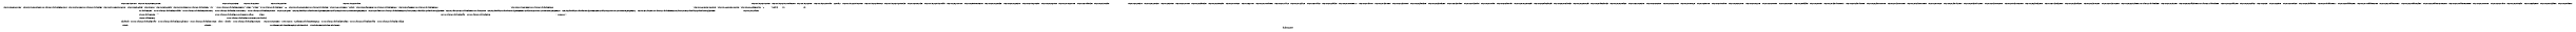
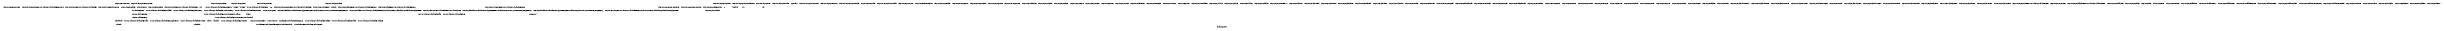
  digraph {
    label="Call graph: fix_spring_chunk.ll"
    node [shape=record]
    n1 [label="{_ZN9LAMMPS_NS3Fix14compute_vectorEi}"]
    n2 [label="{_ZN9LAMMPS_NS14FixSpringChunkC2EPNS_6LAMMPSEiPPc}"]
    n3 [label="{_ZN9LAMMPS_NS3FixC2EPNS_6LAMMPSEiPPc}"]
    n4 [label="{_ZNSaIcEC1Ev}"]
    n5 [label="{_ZNSt7__cxx1112basic_stringIcSt11char_traitsIcESaIcEEC2IS3_EEPKcRKS3_}"]
    n6 [label="{_ZN9LAMMPS_NS3FixD2Ev}"]
    n7 [label="{_ZNSaIcED1Ev}"]
    n8 [label="{_ZN9LAMMPS_NS5utils16missing_cmd_argsERKNSt7__cxx1112basic_stringIcSt11char_traitsIcESaIcEEEiS8_PNS_5ErrorE}"]
    n9 [label="{_ZNSt7__cxx1112basic_stringIcSt11char_traitsIcESaIcEED1Ev}"]
    n10 [label="{_ZN9LAMMPS_NS5utils6strdupERKNSt7__cxx1112basic_stringIcSt11char_traitsIcESaIcEEE}"]
    n11 [label="{_ZN9LAMMPS_NS5utils7numericEPKciS2_bPNS_6LAMMPSE}"]
    n12 [label="{_ZNSt7__cxx1112basic_stringIcSt11char_traitsIcESaIcEE13_M_local_dataEv}"]
    n13 [label="{_ZNSt7__cxx1112basic_stringIcSt11char_traitsIcESaIcEE12_Alloc_hiderC1EPcRKS3_}"]
    n14 [label="{_ZNSt11char_traitsIcE6lengthEPKc}"]
    n15 [label="{_ZNSt7__cxx1112basic_stringIcSt11char_traitsIcESaIcEE12_M_constructIPKcEEvT_S8_}"]
    n16 [label="{_ZNSt7__cxx1112basic_stringIcSt11char_traitsIcESaIcEE12_Alloc_hiderD2Ev}"]
    n17 [label="{_ZN9__gnu_cxx11char_traitsIcE6lengthEPKc}"]
    n18 [label="{strlen}"]
    n19 [label="{_ZNSt7__cxx1112basic_stringIcSt11char_traitsIcESaIcEE16_M_construct_auxIPKcEEvT_S8_St12__false_type}"]
    n20 [label="{_ZNSaIcED2Ev}"]
    n21 [label="{__dynamic_cast}"]
    n22 [label="{_ZdaPv}"]
    n23 [label="{_ZN9LAMMPS_NS14FixSpringChunkD0Ev}"]
    n24 [label="{_ZdlPv}"]
    n25 [label="{_ZN9LAMMPS_NS14FixSpringChunk7setmaskEv}"]
    n26 [label="{_ZN9__gnu_cxx11char_traitsIcE2eqERKcS3_}"]
    n27 [label="{_ZNSt7__cxx1112basic_stringIcSt11char_traitsIcESaIcEE12_M_constructIPKcEEvT_S8_St20forward_iterator_tag}"]
    n28 [label="{__gxx_personality_v0}"]
    n29 [label="{_ZN9LAMMPS_NS14FixSpringChunkD2Ev}"]
    n30 [label="{_ZN9LAMMPS_NS6Memory7destroyIdEEvRPPT_}"]
    n31 [label="{__clang_call_terminate}"]
    n32 [label="{_ZNK9LAMMPS_NS6Modify17get_compute_by_idERKNSt7__cxx1112basic_stringIcSt11char_traitsIcESaIcEEE}"]
    n33 [label="{_ZN9LAMMPS_NS6Memory5sfreeEPv}"]
    n34 [label="{__cxa_begin_catch}"]
    n35 [label="{_ZSt9terminatev}"]
    n36 [label="{_ZN9LAMMPS_NS14FixSpringChunk4initEv}"]
    n37 [label="{_ZN9LAMMPS_NS5utils8strmatchERKNSt7__cxx1112basic_stringIcSt11char_traitsIcESaIcEEES8_}"]
    n38 [label="{_ZN9LAMMPS_NS5Error3allIJRPcS3_EEEvRKNSt7__cxx1112basic_stringIcSt11char_traitsIcESaIcEEEiSB_DpOT_}"]
    n39 [label="{strcmp}"]
    n40 [label="{_ZN9LAMMPS_NS5Error3allIJRPcEEEvRKNSt7__cxx1112basic_stringIcSt11char_traitsIcESaIcEEEiSB_DpOT_}"]
    n41 [label="{_ZN3fmt6v9_lmp17basic_string_viewIcEC2ISt11char_traitsIcESaIcEEERKNSt7__cxx1112basic_stringIcT_T0_EE}"]
    n42 [label="{_ZN9LAMMPS_NS5Error4_allERKNSt7__cxx1112basic_stringIcSt11char_traitsIcESaIcEEEiN3fmt6v9_lmp17basic_string_viewIcEENSA_17basic_format_argsINSA_20basic_format_contextINSA_8appenderEcEEEE}"]
    n43 [label="{_ZN3fmt6v9_lmp16make_format_argsINS0_20basic_format_contextINS0_8appenderEcEEJRPcS6_EEENS0_16format_arg_storeIT_JDpNSt9remove_cvINSt16remove_referenceIT0_E4typeEE4typeEEEEDpOSB_}"]
    n44 [label="{_ZN3fmt6v9_lmp16make_format_argsINS0_20basic_format_contextINS0_8appenderEcEEJRPcEEENS0_16format_arg_storeIT_JDpNSt9remove_cvINSt16remove_referenceIT0_E4typeEE4typeEEEEDpOSB_}"]
    n45 [label="{_ZNKSt7__cxx1112basic_stringIcSt11char_traitsIcESaIcEE4dataEv}"]
    n46 [label="{_ZNKSt7__cxx1112basic_stringIcSt11char_traitsIcESaIcEE4sizeEv}"]
    n47 [label="{llvm.memcpy.p0.p0.i64}"]
    n48 [label="{_ZN9LAMMPS_NS14FixSpringChunk14min_post_forceEi}"]
    n49 [label="{_ZN9LAMMPS_NS14FixSpringChunk13write_restartEP8_IO_FILE}"]
    n50 [label="{llvm.fmuladd.f64}"]
    n51 [label="{fwrite}"]
    n52 [label="{_ZN9LAMMPS_NS14FixSpringChunk7restartEPc}"]
    n53 [label="{_ZN9LAMMPS_NS5Error7warningIJRiS2_EEEvRKNSt7__cxx1112basic_stringIcSt11char_traitsIcESaIcEEEiSA_DpOT_}"]
    n54 [label="{_ZN9LAMMPS_NS6Memory6createIdEEPPT_RS4_iiPKc}"]
    n55 [label="{_ZN9LAMMPS_NS16ComputeChunkAtom14compute_ichunkEv}"]
    n56 [label="{_ZN9LAMMPS_NS16ComputeChunkAtom12setup_chunksEv}"]
    n57 [label="{_ZN3fmt6v9_lmp16make_format_argsINS0_20basic_format_contextINS0_8appenderEcEEJRiS5_EEENS0_16format_arg_storeIT_JDpNSt9remove_cvINSt16remove_referenceIT0_E4typeEE4typeEEEEDpOSA_}"]
    n58 [label="{_ZN9LAMMPS_NS5Error8_warningERKNSt7__cxx1112basic_stringIcSt11char_traitsIcESaIcEEEiN3fmt6v9_lmp17basic_string_viewIcEENSA_17basic_format_argsINSA_20basic_format_contextINSA_8appenderEcEEEE}"]
    n59 [label="{_ZN9LAMMPS_NS6Memory7smallocElPKc}"]
    n60 [label="{_ZN9LAMMPS_NS14FixSpringChunk5setupEi}"]
    n61 [label="{_ZN9LAMMPS_NS5Respa13copy_f_flevelEi}"]
    n62 [label="{_ZN9LAMMPS_NS5Respa13copy_flevel_fEi}"]
    n63 [label="{_ZN9LAMMPS_NS14FixSpringChunk9min_setupEi}"]
    n64 [label="{_ZN9LAMMPS_NS14FixSpringChunk10post_forceEi}"]
    n65 [label="{sqrt}"]
    n66 [label="{_ZN9LAMMPS_NS14FixSpringChunk16post_force_respaEiii}"]
    n67 [label="{_ZN9LAMMPS_NS3Fix12memory_usageEv}"]
    n68 [label="{_ZN9__gnu_cxx17__is_null_pointerIKcEEbPT_}"]
    n69 [label="{_ZSt19__throw_logic_errorPKc}"]
    n70 [label="{_ZSt8distanceIPKcENSt15iterator_traitsIT_E15difference_typeES3_S3_}"]
    n71 [label="{_ZNSt7__cxx1112basic_stringIcSt11char_traitsIcESaIcEE9_M_createERmm}"]
    n72 [label="{_ZNSt7__cxx1112basic_stringIcSt11char_traitsIcESaIcEE7_M_dataEPc}"]
    n73 [label="{_ZNSt7__cxx1112basic_stringIcSt11char_traitsIcESaIcEE11_M_capacityEm}"]
    n74 [label="{_ZNKSt7__cxx1112basic_stringIcSt11char_traitsIcESaIcEE7_M_dataEv}"]
    n75 [label="{_ZNSt7__cxx1112basic_stringIcSt11char_traitsIcESaIcEE13_S_copy_charsEPcPKcS7_}"]
    n76 [label="{_ZNSt7__cxx1112basic_stringIcSt11char_traitsIcESaIcEE10_M_disposeEv}"]
    n77 [label="{__cxa_rethrow}"]
    n78 [label="{__cxa_end_catch}"]
    n79 [label="{_ZNSt7__cxx1112basic_stringIcSt11char_traitsIcESaIcEE13_M_set_lengthEm}"]
    n80 [label="{_ZSt19__iterator_categoryIPKcENSt15iterator_traitsIT_E17iterator_categoryERKS3_}"]
    n81 [label="{_ZSt10__distanceIPKcENSt15iterator_traitsIT_E15difference_typeES3_S3_St26random_access_iterator_tag}"]
    n82 [label="{_ZN9LAMMPS_NS14FixSpringChunk14compute_scalarEv}"]
    n83 [label="{_ZN9LAMMPS_NS3Fix16post_constructorEv}"]
    n84 [label="{_ZN9LAMMPS_NS3Fix9init_listEiPNS_9NeighListE}"]
    n85 [label="{_ZN9LAMMPS_NS3Fix18setup_pre_exchangeEv}"]
    n86 [label="{_ZN9LAMMPS_NS3Fix18setup_pre_neighborEv}"]
    n87 [label="{_ZN9LAMMPS_NS3Fix19setup_post_neighborEv}"]
    n88 [label="{_ZN9LAMMPS_NS3Fix15setup_pre_forceEi}"]
    n89 [label="{_ZN9LAMMPS_NS3Fix17setup_pre_reverseEii}"]
    n90 [label="{_ZN9LAMMPS_NS3Fix17initial_integrateEi}"]
    n91 [label="{_ZN9LAMMPS_NS3Fix14post_integrateEv}"]
+   n92 [label="{_ZN9LAMMPS_NS3Fix12pre_exchangeEv}"]
    n93 [label="{_ZN9LAMMPS_NS3Fix12pre_neighborEv}"]
    n94 [label="{_ZN9LAMMPS_NS3Fix13post_neighborEv}"]
    n95 [label="{_ZN9LAMMPS_NS3Fix9pre_forceEi}"]
    n96 [label="{_ZN9LAMMPS_NS3Fix11pre_reverseEii}"]
    n97 [label="{_ZN9LAMMPS_NS3Fix15final_integrateEv}"]
    n98 [label="{_ZN9LAMMPS_NS3Fix15fused_integrateEi}"]
    n99 [label="{_ZN9LAMMPS_NS3Fix11end_of_stepEv}"]
    n100 [label="{_ZN9LAMMPS_NS3Fix8post_runEv}"]
    n101 [label="{_ZN9LAMMPS_NS3Fix18write_restart_fileEPKc}"]
    n102 [label="{_ZN9LAMMPS_NS3Fix11grow_arraysEi}"]
    n103 [label="{_ZN9LAMMPS_NS3Fix11copy_arraysEiii}"]
    n104 [label="{_ZN9LAMMPS_NS3Fix10set_arraysEi}"]
    n105 [label="{_ZN9LAMMPS_NS3Fix13update_arraysEii}"]
    n106 [label="{_ZN9LAMMPS_NS3Fix12set_moleculeEiiiPdS1_S1_}"]
    n107 [label="{_ZN9LAMMPS_NS3Fix11clear_bonusEv}"]
    n108 [label="{_ZN9LAMMPS_NS3Fix11pack_borderEiPiPd}"]
    n109 [label="{_ZN9LAMMPS_NS3Fix13unpack_borderEiiPd}"]
    n110 [label="{_ZN9LAMMPS_NS3Fix13pack_exchangeEiPd}"]
    n111 [label="{_ZN9LAMMPS_NS3Fix15unpack_exchangeEiPd}"]
    n112 [label="{_ZN9LAMMPS_NS3Fix12pack_restartEiPd}"]
    n113 [label="{_ZN9LAMMPS_NS3Fix14unpack_restartEii}"]
    n114 [label="{_ZN9LAMMPS_NS3Fix12size_restartEi}"]
    n115 [label="{_ZN9LAMMPS_NS3Fix15maxsize_restartEv}"]
    n116 [label="{_ZN9LAMMPS_NS3Fix21setup_pre_force_respaEii}"]
    n117 [label="{_ZN9LAMMPS_NS3Fix23initial_integrate_respaEiii}"]
    n118 [label="{_ZN9LAMMPS_NS3Fix20post_integrate_respaEii}"]
    n119 [label="{_ZN9LAMMPS_NS3Fix15pre_force_respaEiii}"]
    n120 [label="{_ZN9LAMMPS_NS3Fix21final_integrate_respaEii}"]
    n121 [label="{_ZN9LAMMPS_NS3Fix16min_pre_exchangeEv}"]
    n122 [label="{_ZN9LAMMPS_NS3Fix16min_pre_neighborEv}"]
    n123 [label="{_ZN9LAMMPS_NS3Fix13min_pre_forceEi}"]
    n124 [label="{_ZN9LAMMPS_NS3Fix15min_pre_reverseEii}"]
    n125 [label="{_ZN9LAMMPS_NS3Fix10min_energyEPd}"]
    n126 [label="{_ZN9LAMMPS_NS3Fix9min_storeEv}"]
    n127 [label="{_ZN9LAMMPS_NS3Fix14min_clearstoreEv}"]
    n128 [label="{_ZN9LAMMPS_NS3Fix13min_pushstoreEv}"]
    n129 [label="{_ZN9LAMMPS_NS3Fix12min_popstoreEv}"]
    n130 [label="{_ZN9LAMMPS_NS3Fix13min_reset_refEv}"]
    n131 [label="{_ZN9LAMMPS_NS3Fix8min_stepEdPd}"]
    n132 [label="{_ZN9LAMMPS_NS3Fix9max_alphaEPd}"]
    n133 [label="{_ZN9LAMMPS_NS3Fix7min_dofEv}"]
    n134 [label="{_ZN9LAMMPS_NS3Fix17pack_forward_commEiPiPdiS1_}"]
    n135 [label="{_ZN9LAMMPS_NS3Fix19unpack_forward_commEiiPd}"]
    n136 [label="{_ZN9LAMMPS_NS3Fix22pack_reverse_comm_sizeEii}"]
    n137 [label="{_ZN9LAMMPS_NS3Fix17pack_reverse_commEiiPd}"]
    n138 [label="{_ZN9LAMMPS_NS3Fix19unpack_reverse_commEiPiPd}"]
    n139 [label="{_ZN9LAMMPS_NS3Fix10reset_gridEv}"]
    n140 [label="{_ZN9LAMMPS_NS3Fix17pack_forward_gridEiPviPi}"]
    n141 [label="{_ZN9LAMMPS_NS3Fix19unpack_forward_gridEiPviPi}"]
    n142 [label="{_ZN9LAMMPS_NS3Fix17pack_reverse_gridEiPviPi}"]
    n143 [label="{_ZN9LAMMPS_NS3Fix19unpack_reverse_gridEiPviPi}"]
    n144 [label="{_ZN9LAMMPS_NS3Fix15pack_remap_gridEiPviPi}"]
    n145 [label="{_ZN9LAMMPS_NS3Fix17unpack_remap_gridEiPviPi}"]
    n146 [label="{_ZN9LAMMPS_NS3Fix16unpack_read_gridEiPc}"]
    n147 [label="{_ZN9LAMMPS_NS3Fix15pack_write_gridEiPv}"]
    n148 [label="{_ZN9LAMMPS_NS3Fix17unpack_write_gridEiPvPi}"]
    n149 [label="{_ZN9LAMMPS_NS3Fix16get_grid_by_nameERKNSt7__cxx1112basic_stringIcSt11char_traitsIcESaIcEEERi}"]
    n150 [label="{_ZN9LAMMPS_NS3Fix17get_grid_by_indexEi}"]
    n151 [label="{_ZN9LAMMPS_NS3Fix20get_griddata_by_nameEiRKNSt7__cxx1112basic_stringIcSt11char_traitsIcESaIcEEERi}"]
    n152 [label="{_ZN9LAMMPS_NS3Fix21get_griddata_by_indexEi}"]
    n153 [label="{_ZN9LAMMPS_NS3Fix13compute_arrayEii}"]
    n154 [label="{_ZN9LAMMPS_NS3Fix3dofEi}"]
    n155 [label="{_ZN9LAMMPS_NS3Fix6deformEi}"]
    n156 [label="{_ZN9LAMMPS_NS3Fix12reset_targetEd}"]
    n157 [label="{_ZN9LAMMPS_NS3Fix16read_data_headerEPc}"]
    n158 [label="{_ZN9LAMMPS_NS3Fix17read_data_sectionEPciS1_i}"]
    n159 [label="{_ZN9LAMMPS_NS3Fix20read_data_skip_linesEPc}"]
    n160 [label="{_ZN9LAMMPS_NS3Fix17write_data_headerEP8_IO_FILEi}"]
    n161 [label="{_ZN9LAMMPS_NS3Fix23write_data_section_sizeEiRiS1_}"]
    n162 [label="{_ZN9LAMMPS_NS3Fix23write_data_section_packEiPPd}"]
    n163 [label="{_ZN9LAMMPS_NS3Fix26write_data_section_keywordEiP8_IO_FILE}"]
    n164 [label="{_ZN9LAMMPS_NS3Fix18write_data_sectionEiP8_IO_FILEiPPdi}"]
    n165 [label="{_ZN9LAMMPS_NS3Fix13zero_momentumEv}"]
    n166 [label="{_ZN9LAMMPS_NS3Fix13zero_rotationEv}"]
    n167 [label="{_ZN9LAMMPS_NS3Fix15rebuild_specialEv}"]
    n168 [label="{_ZN9LAMMPS_NS3Fix5imageERPiRPPd}"]
    n169 [label="{_ZN9LAMMPS_NS3Fix12modify_paramEiPPc}"]
    n170 [label="{_ZN9LAMMPS_NS3Fix7extractEPKcRi}"]
    n2 -> n3
    n2 -> n4
    n2 -> n5
    n2 -> n6
    n2 -> n7
    n2 -> n8
    n2 -> n9
    n2 -> n10
    n2 -> n11
    n5 -> n12
    n5 -> n13
    n5 -> n14
    n5 -> n15
    n5 -> n16
    n14 -> n17
    n14 -> n18
    n15 -> n19
    n16 -> n20
    n17 -> n26
    n19 -> n27
    n23 -> n24
    n27 -> n31
    n27 -> n34
    n27 -> n68
    n27 -> n69
    n27 -> n70
    n27 -> n71
    n27 -> n72
    n27 -> n73
    n27 -> n74
    n27 -> n75
    n27 -> n76
    n27 -> n77
    n27 -> n78
    n27 -> n79
    n29 -> n4
    n29 -> n5
    n29 -> n6
    n29 -> n7
    n29 -> n9
    n29 -> n21
    n29 -> n22
    n29 -> n30
    n29 -> n31
    n29 -> n32
    n30 -> n33
    n31 -> n34
    n31 -> n35
    n36 -> n4
    n36 -> n5
    n36 -> n7
    n36 -> n9
    n36 -> n21
    n36 -> n32
    n36 -> n37
    n36 -> n38
    n36 -> n39
    n36 -> n40
    n38 -> n41
    n38 -> n42
    n38 -> n43
    n40 -> n41
    n40 -> n42
    n40 -> n44
    n41 -> n45
    n41 -> n46
    n43 -> n47
    n44 -> n47
    n49 -> n50
    n49 -> n51
    n52 -> n4
    n52 -> n5
    n52 -> n7
    n52 -> n9
    n52 -> n21
    n52 -> n30
    n52 -> n32
    n52 -> n40
    n52 -> n47
    n52 -> n53
    n52 -> n54
    n52 -> n55
    n52 -> n56
    n53 -> n41
    n53 -> n57
    n53 -> n58
    n54 -> n59
    n57 -> n47
    n60 -> n4
    n60 -> n5
    n60 -> n7
    n60 -> n9
    n60 -> n37
    n60 -> n61
    n60 -> n62
    n64 -> n50
    n64 -> n54
    n64 -> n65
    n70 -> n80
    n70 -> n81
  }
